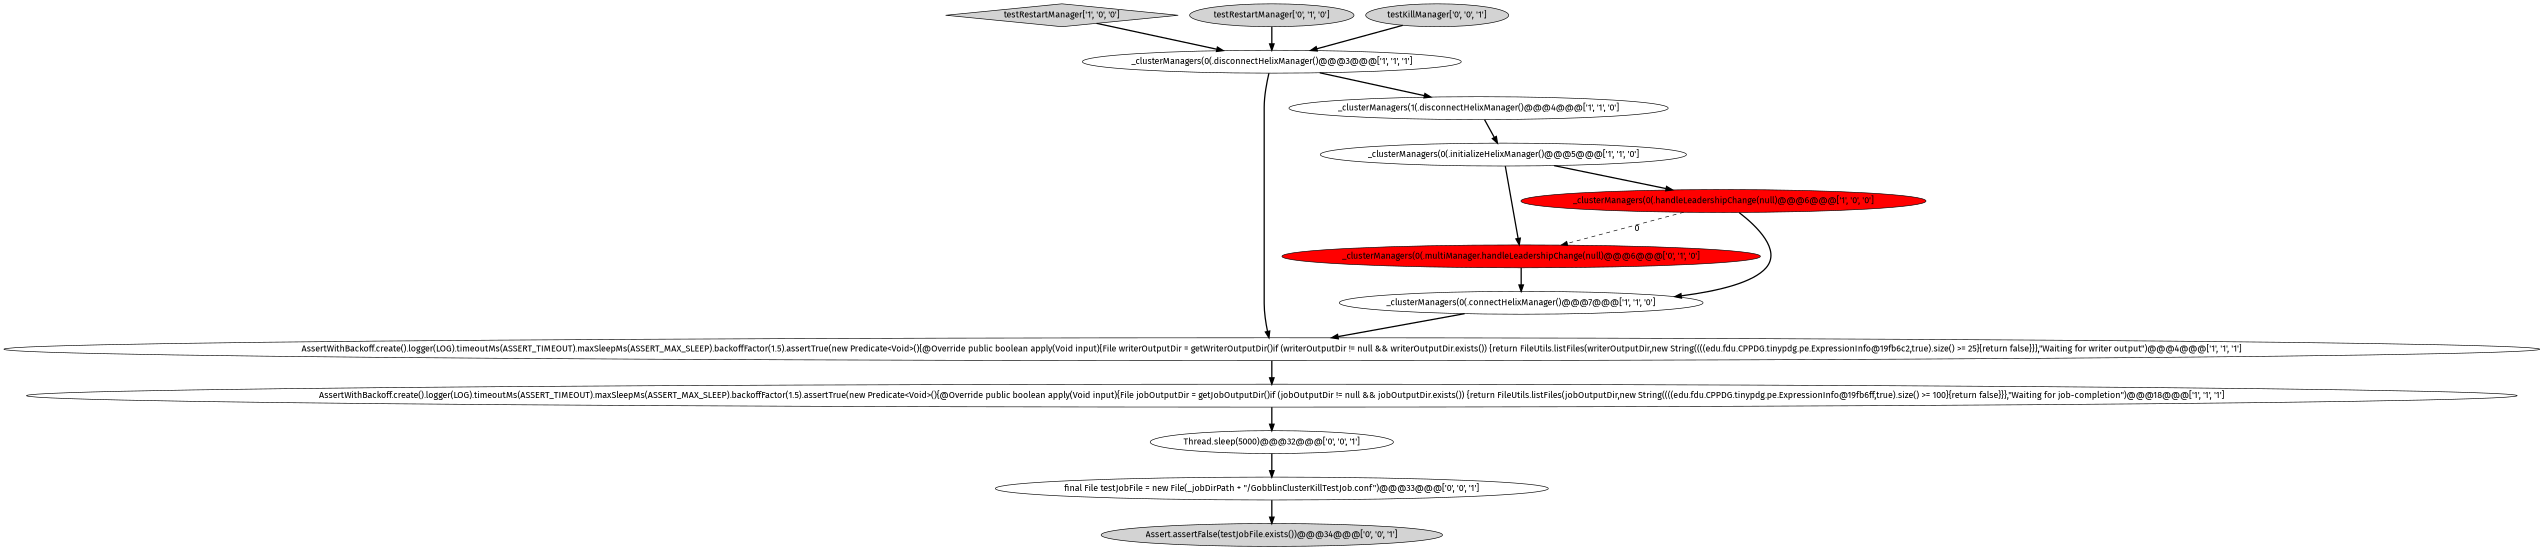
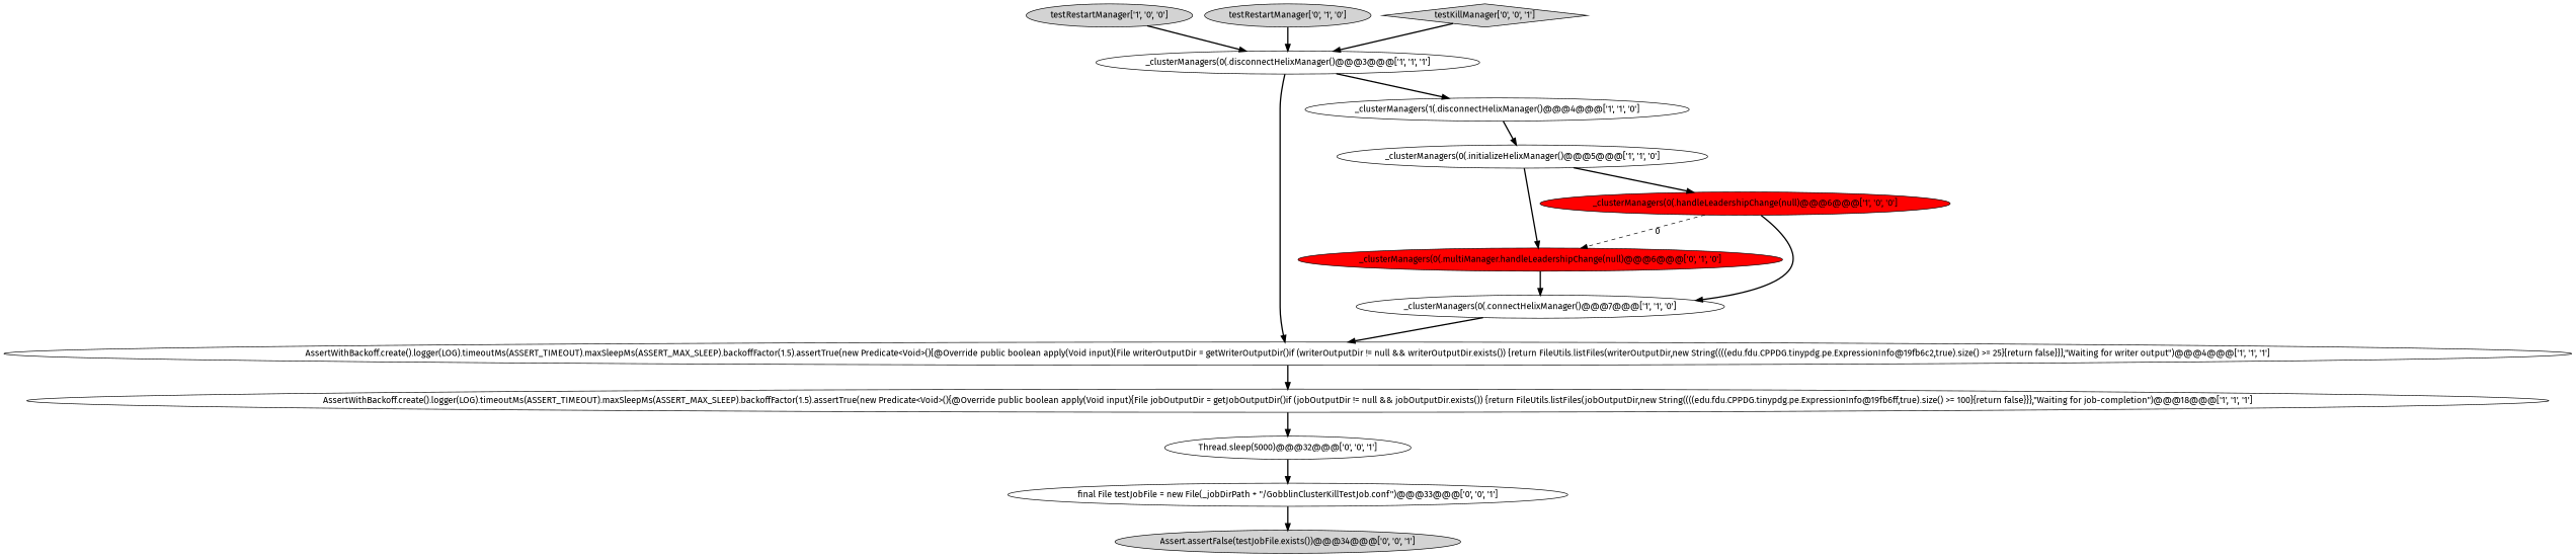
  digraph {
    fontname="Fira Sans"
    node [fillcolor=white fontname="Fira Sans" shape=ellipse style=filled]
    edge [fontname="Fira Sans" style=bold]
-   n1 [fillcolor=lightgray label="testRestartManager['1', '0', '0']" shape=diamond]
+   n1 [fillcolor=lightgray label="testRestartManager['1', '0', '0']"]
    n2 [label="_clusterManagers(0(.disconnectHelixManager()@@@3@@@['1', '1', '1']"]
    n3 [label="AssertWithBackoff.create().logger(LOG).timeoutMs(ASSERT_TIMEOUT).maxSleepMs(ASSERT_MAX_SLEEP).backoffFactor(1.5).assertTrue(new Predicate<Void>(){@Override public boolean apply(Void input){File writerOutputDir = getWriterOutputDir()if (writerOutputDir != null && writerOutputDir.exists()) {return FileUtils.listFiles(writerOutputDir,new String((((edu.fdu.CPPDG.tinypdg.pe.ExpressionInfo@19fb6c2,true).size() >= 25}{return false}}},\"Waiting for writer output\")@@@4@@@['1', '1', '1']"]
    n4 [label="_clusterManagers(1(.disconnectHelixManager()@@@4@@@['1', '1', '0']"]
    n5 [label="_clusterManagers(0(.initializeHelixManager()@@@5@@@['1', '1', '0']"]
    n6 [fillcolor=red label="_clusterManagers(0(.handleLeadershipChange(null)@@@6@@@['1', '0', '0']"]
    n7 [fillcolor=red label="_clusterManagers(0(.multiManager.handleLeadershipChange(null)@@@6@@@['0', '1', '0']"]
    n8 [label="_clusterManagers(0(.connectHelixManager()@@@7@@@['1', '1', '0']"]
    n9 [label="AssertWithBackoff.create().logger(LOG).timeoutMs(ASSERT_TIMEOUT).maxSleepMs(ASSERT_MAX_SLEEP).backoffFactor(1.5).assertTrue(new Predicate<Void>(){@Override public boolean apply(Void input){File jobOutputDir = getJobOutputDir()if (jobOutputDir != null && jobOutputDir.exists()) {return FileUtils.listFiles(jobOutputDir,new String((((edu.fdu.CPPDG.tinypdg.pe.ExpressionInfo@19fb6ff,true).size() >= 100}{return false}}},\"Waiting for job-completion\")@@@18@@@['1', '1', '1']"]
    n10 [label="Thread.sleep(5000)@@@32@@@['0', '0', '1']"]
    n11 [fillcolor=lightgray label="testRestartManager['0', '1', '0']"]
    n12 [label="final File testJobFile = new File(_jobDirPath + \"/GobblinClusterKillTestJob.conf\")@@@33@@@['0', '0', '1']"]
    n13 [fillcolor=lightgray label="Assert.assertFalse(testJobFile.exists())@@@34@@@['0', '0', '1']"]
-   n14 [fillcolor=lightgray label="testKillManager['0', '0', '1']"]
+   n14 [fillcolor=lightgray label="testKillManager['0', '0', '1']" shape=diamond]
    n1 -> n2
    n2 -> n3
    n2 -> n4
    n3 -> n9
    n4 -> n5
    n5 -> n6
    n5 -> n7
    n6 -> n7 [label=0 style=dashed]
    n6 -> n8
    n7 -> n8
    n8 -> n3
    n9 -> n10
    n10 -> n12
    n11 -> n2
    n12 -> n13
    n14 -> n2
  }
